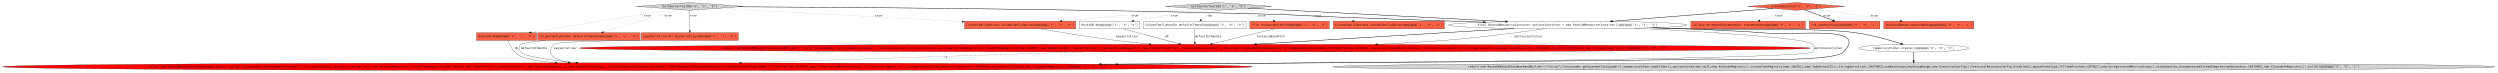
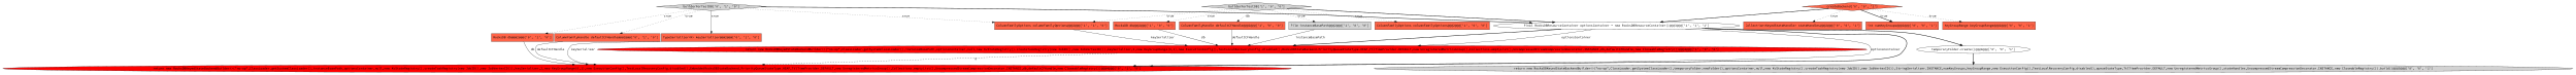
  digraph {
    fontname="Source Code Pro"
    node [fillcolor=tomato fontname="Source Code Pro" shape=box style=filled]
    edge [fontname="Source Code Pro" style=dotted]
    n1 [fillcolor=lightgray label="builderForTestDB['1', '0', '0']" shape=diamond]
    n2 [fillcolor=white label="final RocksDBResourceContainer optionsContainer = new RocksDBResourceContainer()@@@3@@@['1', '1', '1']" shape=ellipse]
-   n3 [label="File instanceBasePath@@@2@@@['1', '0', '0']"]
+   n3 [fillcolor=lightgray label="File instanceBasePath@@@2@@@['1', '0', '0']"]
    n4 [label="ColumnFamilyOptions columnFamilyOptions@@@2@@@['1', '1', '0']"]
-   n5 [fillcolor=white label="RocksDB db@@@2@@@['1', '0', '0']"]
-   n6 [fillcolor=white label="ColumnFamilyHandle defaultCFHandle@@@2@@@['1', '0', '0']"]
+   n5 [label="RocksDB db@@@2@@@['1', '0', '0']"]
+   n6 [label="ColumnFamilyHandle defaultCFHandle@@@2@@@['1', '0', '0']"]
    n7 [label="ColumnFamilyOptions columnFamilyOptions@@@2@@@['1', '0', '0']"]
    n8 [fillcolor=white label="temporaryFolder.create()@@@4@@@['0', '0', '1']" shape=ellipse]
    n9 [fillcolor=red label="return new RocksDBKeyedStateBackendBuilder<>(\"no-op\",ClassLoader.getSystemClassLoader(),instanceBasePath,optionsContainer,null,new KvStateRegistry().createTaskRegistry(new JobID(),new JobVertexID()),keySerializer,2,new KeyGroupRange(0,1),new ExecutionConfig(),TestLocalRecoveryConfig.disabled(),RocksDBStateBackend.PriorityQueueStateType.HEAP,TtlTimeProvider.DEFAULT,new UnregisteredMetricsGroup(),Collections.emptyList(),UncompressedStreamCompressionDecorator.INSTANCE,db,defaultCFHandle,new CloseableRegistry())@@@4@@@['1', '0', '0']" shape=ellipse]
    n10 [fillcolor=red label="return new RocksDBKeyedStateBackendBuilder<>(\"no-op\",ClassLoader.getSystemClassLoader(),instanceBasePath,optionsContainer,null,new KvStateRegistry().createTaskRegistry(new JobID(),new JobVertexID()),keySerializer,2,new KeyGroupRange(0,1),new ExecutionConfig(),TestLocalRecoveryConfig.disabled(),EmbeddedRocksDBStateBackend.PriorityQueueStateType.HEAP,TtlTimeProvider.DEFAULT,new UnregisteredMetricsGroup(),Collections.emptyList(),UncompressedStreamCompressionDecorator.INSTANCE,db,defaultCFHandle,new CloseableRegistry())@@@4@@@['0', '1', '0']" shape=ellipse]
    n11 [fillcolor=lightgray label="return new RocksDBKeyedStateBackendBuilder<>(\"no-op\",ClassLoader.getSystemClassLoader(),temporaryFolder.newFolder(),optionsContainer,null,new KvStateRegistry().createTaskRegistry(new JobID(),new JobVertexID()),StringSerializer.INSTANCE,numKeyGroups,keyGroupRange,new ExecutionConfig(),TestLocalRecoveryConfig.disabled(),queueStateType,TtlTimeProvider.DEFAULT,new UnregisteredMetricsGroup(),stateHandles,UncompressedStreamCompressionDecorator.INSTANCE,new CloseableRegistry()).build()@@@5@@@['0', '0', '1']" shape=ellipse]
    n12 [fillcolor=lightgray label="builderForTestDB['0', '1', '0']" shape=diamond]
    n13 [label="RocksDB db@@@2@@@['0', '1', '0']"]
    n14 [label="ColumnFamilyHandle defaultCFHandle@@@2@@@['0', '1', '0']"]
    n15 [label="TypeSerializer<K> keySerializer@@@2@@@['0', '1', '0']"]
    n16 [label="Collection<KeyedStateHandle> stateHandles@@@2@@@['0', '0', '1']"]
    n17 [label="int numKeyGroups@@@2@@@['0', '0', '1']"]
    n18 [label="createBackend['0', '0', '1']" shape=diamond]
    n19 [label="KeyGroupRange keyGroupRange@@@2@@@['0', '0', '1']"]
    n1 -> n2 [style=bold]
    n1 -> n3 [label=true]
    n1 -> n4 [label=true]
    n1 -> n5 [label=true]
    n1 -> n6 [label=db]
    n1 -> n7 [label=true]
    n2 -> n8 [style=bold]
    n2 -> n9 [label=optionsContainer style=solid]
    n2 -> n9 [style=bold]
    n2 -> n10 [label=optionsContainer style=solid]
    n2 -> n10 [style=bold]
    n3 -> n9 [label=instanceBasePath style=solid]
    n4 -> n9 [label=keySerializer style=solid]
    n5 -> n9 [label=db style=solid]
    n6 -> n9 [label=defaultCFHandle style=solid]
    n8 -> n11 [style=bold]
    n9 -> n10 [label=0 style=dashed]
    n12 -> n2 [style=bold]
    n12 -> n4 [label=true]
    n12 -> n13 [label=true]
    n12 -> n14 [label=true]
    n12 -> n15 [label=true style=solid]
    n13 -> n10 [label=db style=solid]
    n14 -> n10 [label=defaultCFHandle style=solid]
    n15 -> n10 [label=keySerializer style=solid]
    n18 -> n2 [style=bold]
    n18 -> n16 [label=true]
    n18 -> n17 [label=true style=bold]
    n18 -> n19 [label=true]
  }
